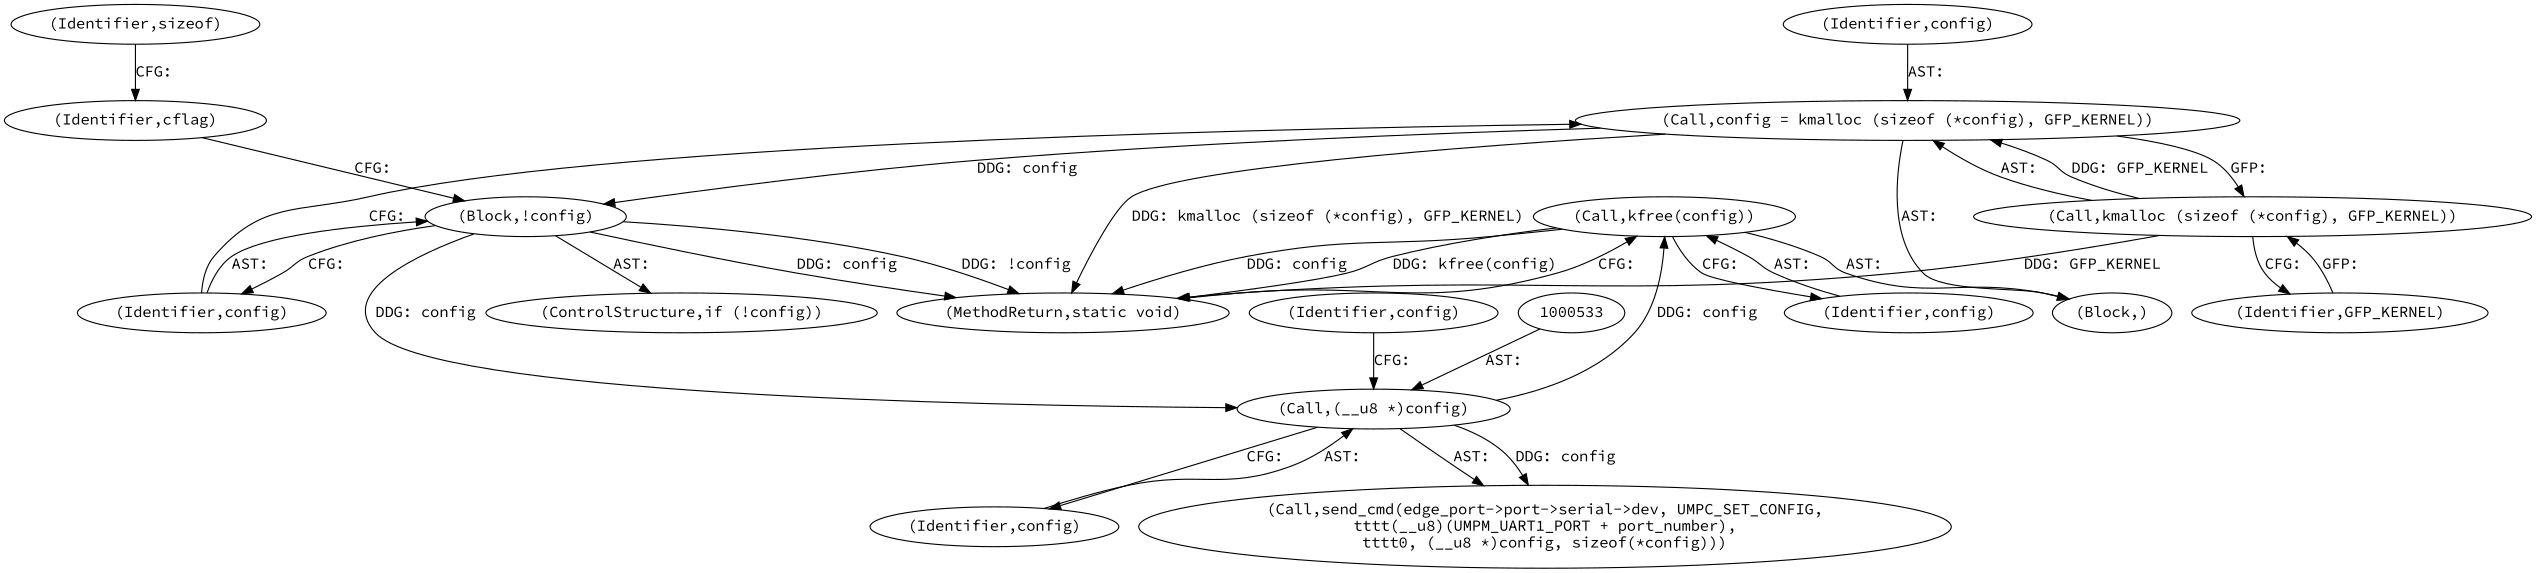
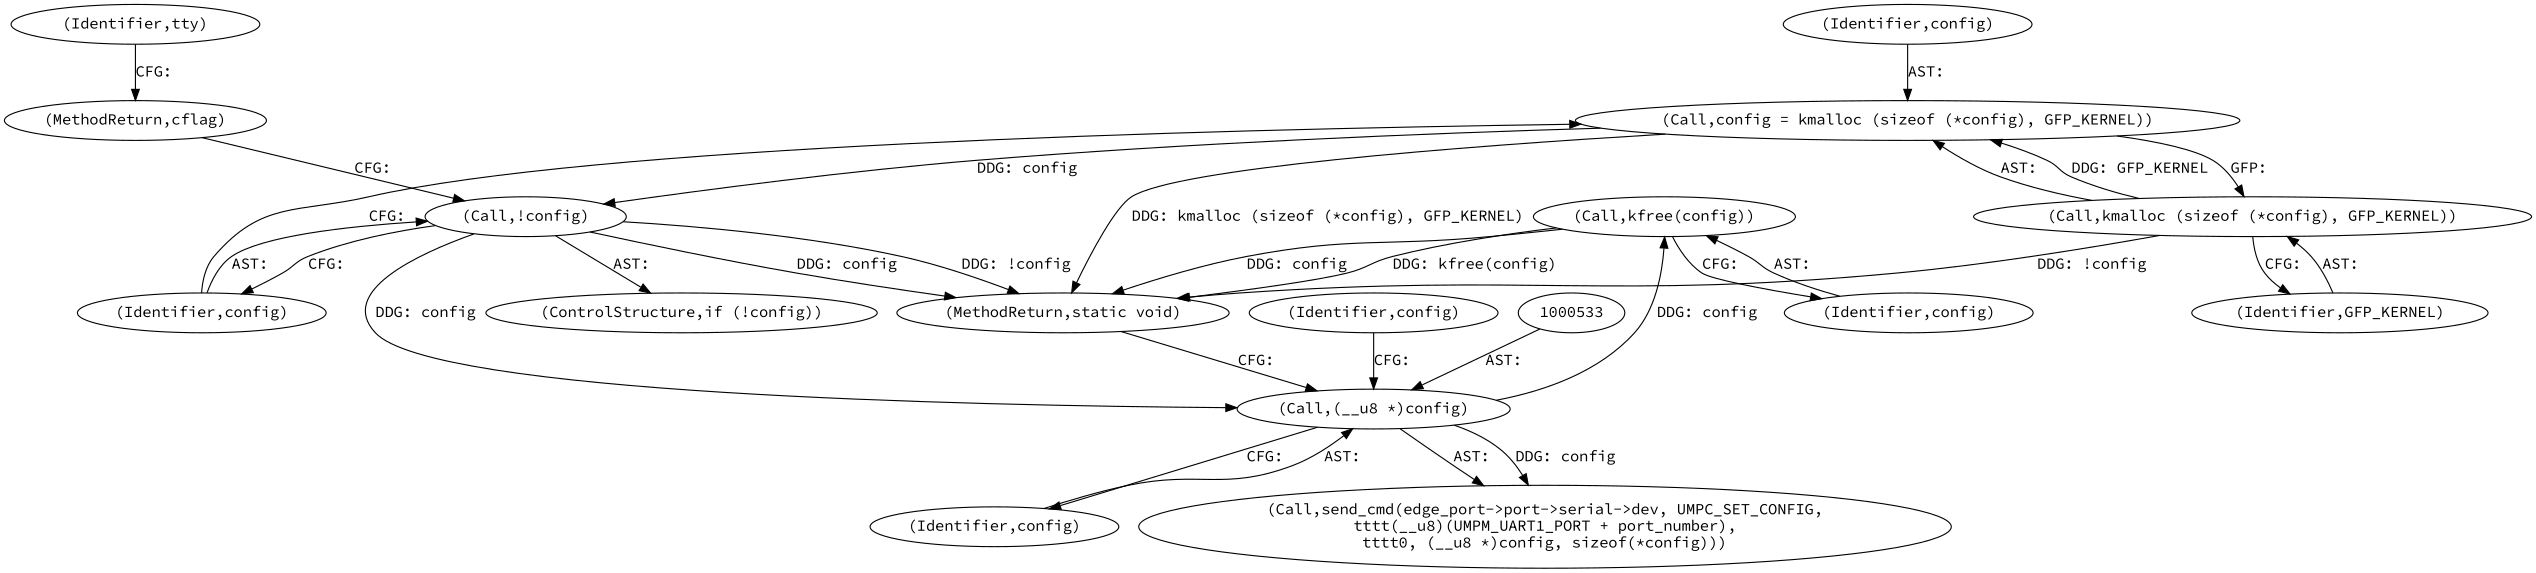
  digraph {
    fontname="Source Code Pro"
    node [fontname="Source Code Pro"]
    edge [fontname="Source Code Pro"]
    n1 [label="(Call,kfree(config))"]
-   n2 [label="(Block,)"]
    n3 [label="(Identifier,config)"]
    n4 [label="(MethodReturn,static void)"]
    n5 [label="(Call,(__u8 *)config)"]
    n6 [label="(Identifier,config)"]
    n7 [label="(Call,send_cmd(edge_port->port->serial->dev, UMPC_SET_CONFIG,\n\t\t\t\t(__u8)(UMPM_UART1_PORT + port_number),\n\t\t\t\t0, (__u8 *)config, sizeof(*config)))"]
-   n8 [label="(Block,!config)"]
+   n8 [label="(Call,!config)"]
    n9 [label="(ControlStructure,if (!config))"]
    n10 [label="(Identifier,config)"]
    n11 [label="(Call,config = kmalloc (sizeof (*config), GFP_KERNEL))"]
    n12 [label="(Call,kmalloc (sizeof (*config), GFP_KERNEL))"]
    n13 [label="(Identifier,GFP_KERNEL)"]
-   n14 [label="(Identifier,sizeof)"]
-   n15 [label="(Identifier,cflag)"]
+   n14 [label="(Identifier,tty)"]
+   n15 [label="(MethodReturn,cflag)"]
    n16 [label="(Identifier,config)"]
    n17 [label="(Identifier,config)"]
    1000533
-   n1 -> n2 [label="AST: "]
    n1 -> n3 [label="CFG: "]
    n1 -> n4 [label="DDG: config"]
    n1 -> n4 [label="DDG: kfree(config)"]
    n3 -> n1 [label="AST: "]
-   n4 -> n1 [label="CFG: "]
+   n4 -> n5 [label="CFG: "]
    n5 -> n1 [label="DDG: config"]
    n5 -> n6 [label="CFG: "]
    n5 -> n7 [label="AST: "]
    n5 -> n7 [label="DDG: config"]
    n6 -> n5 [label="AST: "]
    n8 -> n4 [label="DDG: !config"]
    n8 -> n4 [label="DDG: config"]
    n8 -> n5 [label="DDG: config"]
    n8 -> n9 [label="AST: "]
    n8 -> n10 [label="CFG: "]
    n10 -> n8 [label="AST: "]
    n10 -> n11 [label="CFG: "]
-   n11 -> n2 [label="AST: "]
    n11 -> n4 [label="DDG: kmalloc (sizeof (*config), GFP_KERNEL)"]
    n11 -> n8 [label="DDG: config"]
    n11 -> n12 [label="GFP: "]
-   n12 -> n4 [label="DDG: GFP_KERNEL"]
+   n12 -> n4 [label="DDG: !config"]
    n12 -> n11 [label="AST: "]
    n12 -> n11 [label="DDG: GFP_KERNEL"]
    n12 -> n13 [label="CFG: "]
-   n13 -> n12 [label="GFP: "]
+   n13 -> n12 [label="AST: "]
    n14 -> n15 [label="CFG: "]
    n15 -> n8 [label="CFG: "]
    n16 -> n11 [label="AST: "]
    n17 -> n5 [label="CFG: "]
    1000533 -> n5 [label="AST: "]
  }
